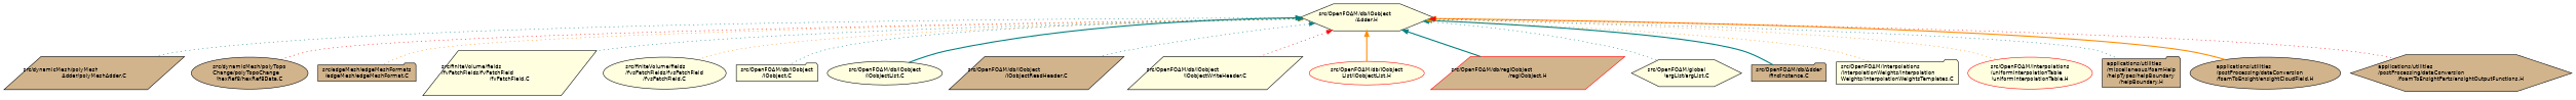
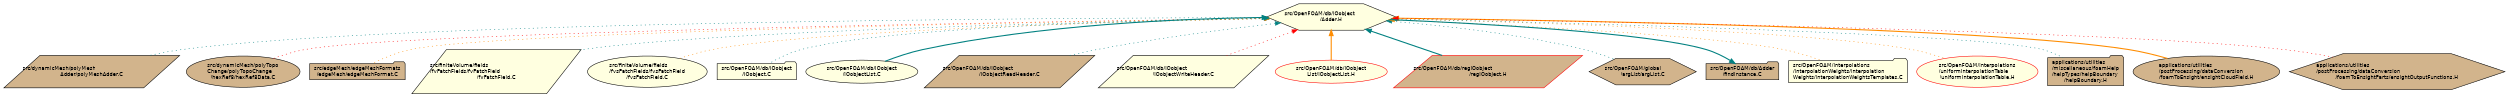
  digraph {
    node [color=black fillcolor=tan fontname=Helvetica fontsize=10 shape=ellipse style=filled]
    edge [color=teal dir=back fontname=Helvetica fontsize=10 labelfontname=Helvetica labelfontsize=10 style=dotted]
    n1 [fillcolor=lightyellow fontcolor=black height=0.2 label="src/OpenFOAM/db/IOobject\l/Adder.H" shape=hexagon width=0.4]
    n2 [height=0.2 label="src/dynamicMesh/polyMesh\lAdder/polyMeshAdder.C" shape=parallelogram width=0.4]
    n3 [height=0.2 label="src/dynamicMesh/polyTopo\lChange/polyTopoChange\l/hexRef8/hexRef8Data.C" width=0.4]
    n4 [height=0.2 label="src/edgeMesh/edgeMeshFormats\l/edgeMesh/edgeMeshFormat.C" shape=folder width=0.4]
    n5 [fillcolor=lightyellow height=0.2 label="src/finiteVolume/fields\l/fvPatchFields/fvPatchField\l/fvPatchField.C" shape=parallelogram width=0.4]
    n6 [fillcolor=lightyellow height=0.2 label="src/finiteVolume/fields\l/fvsPatchFields/fvsPatchField\l/fvsPatchField.C" width=0.4]
    n7 [fillcolor=lightyellow height=0.2 label="src/OpenFOAM/db/IOobject\l/IOobject.C" shape=folder width=0.4]
    n8 [fillcolor=lightyellow height=0.2 label="src/OpenFOAM/db/IOobject\l/IOobjectList.C" width=0.4]
    n9 [height=0.2 label="src/OpenFOAM/db/IOobject\l/IOobjectReadHeader.C" shape=parallelogram width=0.4]
    n10 [fillcolor=lightyellow height=0.2 label="src/OpenFOAM/db/IOobject\l/IOobjectWriteHeader.C" shape=parallelogram width=0.4]
    n11 [color=red fillcolor=lightyellow height=0.2 label="src/OpenFOAM/db/IOobject\lList/IOobjectList.H" width=0.4]
    n12 [color=red height=0.2 label="src/OpenFOAM/db/regIOobject\l/regIOobject.H" shape=parallelogram width=0.4]
-   n13 [fillcolor=lightyellow height=0.2 label="src/OpenFOAM/global\l/argList/argList.C" shape=hexagon width=0.4]
+   n13 [height=0.2 label="src/OpenFOAM/global\l/argList/argList.C" shape=hexagon width=0.4]
    n14 [height=0.2 label="src/OpenFOAM/db/Adder\l/findInstance.C" shape=folder width=0.4]
    n15 [fillcolor=lightyellow height=0.2 label="src/OpenFOAM/interpolations\l/interpolationWeights/interpolation\lWeights/interpolationWeightsTemplates.C" shape=folder width=0.4]
    n16 [color=red fillcolor=lightyellow height=0.2 label="src/OpenFOAM/interpolations\l/uniformInterpolationTable\l/uniformInterpolationTable.H" width=0.4]
    n17 [height=0.2 label="applications/utilities\l/miscellaneous/foamHelp\l/helpTypes/helpBoundary\l/helpBoundary.H" shape=folder width=0.4]
    n18 [height=0.2 label="applications/utilities\l/postProcessing/dataConversion\l/foamToEnsight/ensightCloudField.H" width=0.4]
    n19 [height=0.2 label="applications/utilities\l/postProcessing/dataConversion\l/foamToEnsightParts/ensightOutputFunctions.H" shape=hexagon width=0.4]
    n1 -> n2
    n1 -> n3 [color=red]
    n1 -> n4 [color=darkorange]
    n1 -> n5
    n1 -> n6 [color=darkorange]
    n1 -> n7
    n1 -> n8 [style=bold]
    n1 -> n9
    n1 -> n10 [color=red]
    n1 -> n11 [color=darkorange style=bold]
    n1 -> n12 [style=bold]
    n1 -> n13
-   n1 -> n14 [style=bold]
+   n14 -> n1 [style=bold]
    n1 -> n15 [color=darkorange]
    n1 -> n16 [color=darkorange]
    n1 -> n17
    n1 -> n18 [color=darkorange style=bold]
    n1 -> n19 [color=red]
  }
